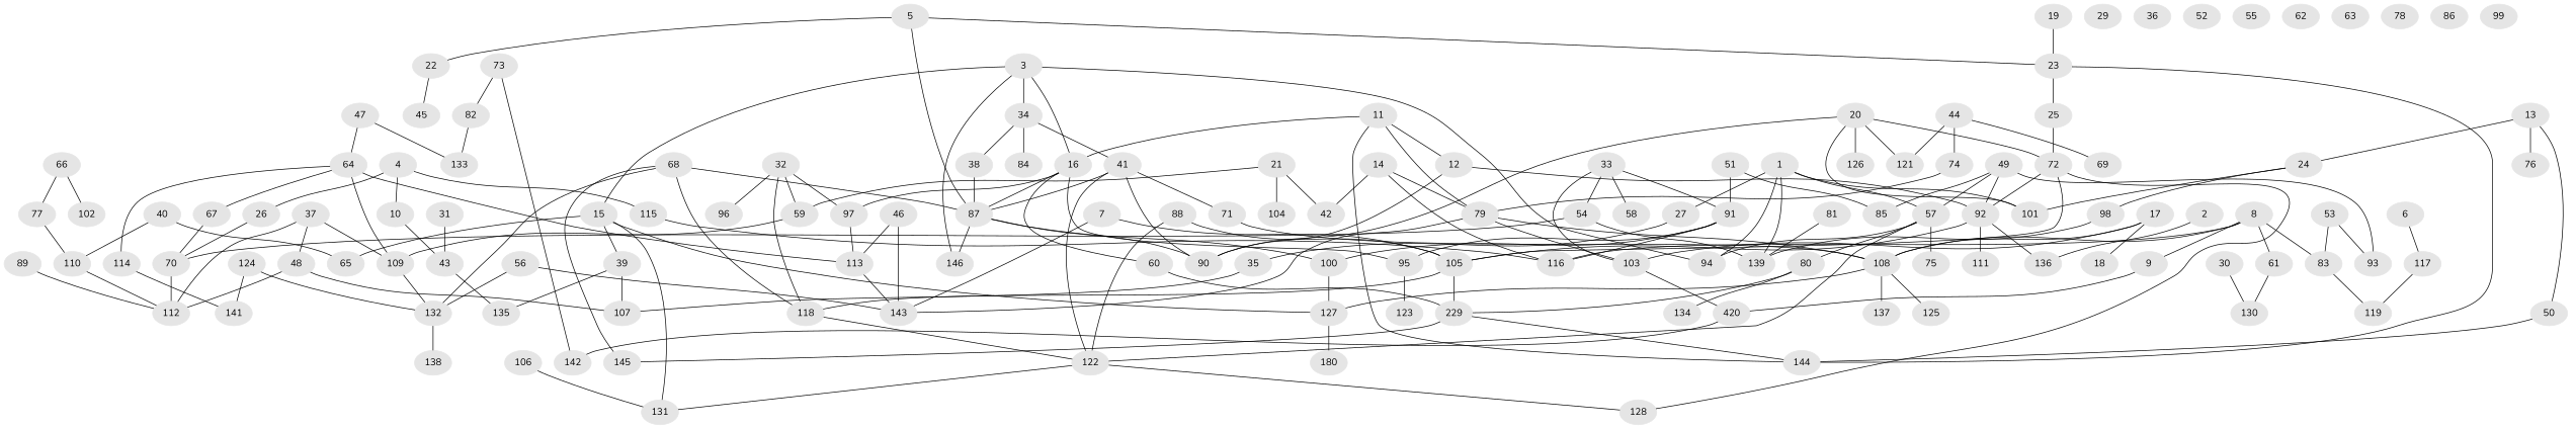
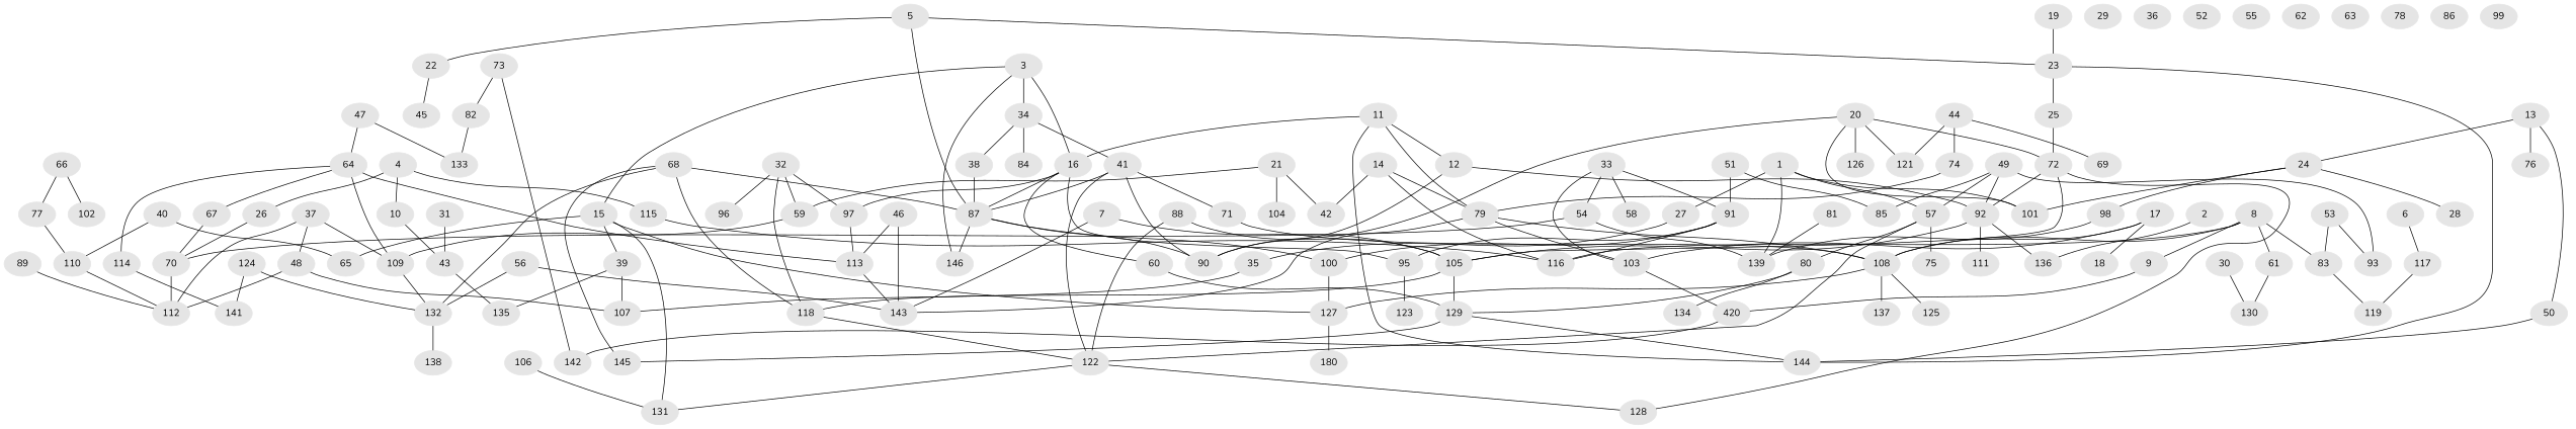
  graph {
    fontname=Nunito
    node [color=gray90 fontname=Nunito style=filled]
    edge [fontname=Nunito]
    1
    27
    57
-   94
    101
    139
    35
    122
    75
    80
    2
    136
    3
    15
    16
    34
    146
    39
    65
    127
    131
    87
    60
    95
    97
    38
    41
    84
    4
    10
    26
    115
    43
    70
    116
    5
    22
    23
    45
    144
    25
    90
    100
    6
    117
    119
    7
    105
    143
    118
-   129 [label=229]
+   129
    8
    9
    61
    83
    108
    n57 [label=420]
    130
    125
    137
    142
    135
    11
    12
    79
    92
    103
    111
    13
    24
    50
    76
+   28
    98
    14
    42
    107
    n78 [label=180]
    123
    113
    17
    18
    19
    20
    72
    121
    126
    128
    21
    59
    104
    109
    112
    29
    30
    31
    32
    96
    33
    54
    58
    91
    71
    36
    37
    48
    132
    40
    110
    44
    69
    74
    46
    47
    64
    133
    67
    114
    49
    85
    93
    51
    52
    53
    55
    56
    138
    134
    145
    62
    63
    141
    66
    77
    102
    68
    73
    82
    78
    81
    86
    88
    89
    99
    106
    124
    1 -- 27
    1 -- 57
-   1 -- 94
    1 -- 101
    1 -- 139
    27 -- 35
-   57 -- 94
    57 -- 122
    57 -- 75
    57 -- 80
    35 -- 107
    122 -- 131
    122 -- 128
    80 -- 129
    80 -- 134
    2 -- 136
-   3 -- 94
    3 -- 15
    3 -- 16
    3 -- 34
    3 -- 146
    15 -- 39
    15 -- 65
    15 -- 127
    15 -- 131
    16 -- 87
    16 -- 60
    16 -- 95
    16 -- 97
    34 -- 38
    34 -- 41
    34 -- 84
    39 -- 135
    39 -- 107
    127 -- n78
    87 -- 146
    87 -- 90
    87 -- 100
    60 -- 129
    95 -- 123
    97 -- 113
    38 -- 87
    41 -- 122
    41 -- 87
    41 -- 90
    41 -- 71
    4 -- 10
    4 -- 26
    4 -- 115
    10 -- 43
    26 -- 70
    115 -- 116
    43 -- 135
    70 -- 112
    5 -- 87
    5 -- 22
    5 -- 23
    22 -- 45
    23 -- 144
    23 -- 25
    25 -- 72
    100 -- 127
    6 -- 117
    117 -- 119
    7 -- 105
    7 -- 143
    105 -- 118
    105 -- 129
    118 -- 122
    129 -- 144
    129 -- 145
    8 -- 116
    8 -- 9
    8 -- 61
    8 -- 83
    8 -- 108
    9 -- n57
    61 -- 130
    83 -- 119
    108 -- 127
    108 -- 125
    108 -- 137
    n57 -- 142
    11 -- 16
    11 -- 144
    11 -- 12
    11 -- 79
    12 -- 90
    12 -- 92
    79 -- 143
    79 -- 108
    79 -- 103
    92 -- 136
    92 -- 105
    92 -- 111
    103 -- n57
    13 -- 24
    13 -- 50
    13 -- 76
    24 -- 101
+   24 -- 28
    24 -- 98
    50 -- 144
    98 -- 139
    14 -- 116
    14 -- 79
    14 -- 42
    113 -- 143
    17 -- 108
    17 -- 103
    17 -- 18
    19 -- 23
    20 -- 101
    20 -- 90
    20 -- 72
    20 -- 121
    20 -- 126
    72 -- 105
    72 -- 92
    72 -- 128
    21 -- 42
    21 -- 59
    21 -- 104
    59 -- 109
    109 -- 132
    30 -- 130
    31 -- 43
    32 -- 97
    32 -- 118
    32 -- 59
    32 -- 96
    33 -- 103
    33 -- 54
    33 -- 58
    33 -- 91
    54 -- 139
    54 -- 70
    91 -- 95
    91 -- 116
    91 -- 100
    71 -- 108
    37 -- 109
    37 -- 112
    37 -- 48
    48 -- 107
    48 -- 112
    132 -- 138
    40 -- 65
    40 -- 110
    110 -- 112
    44 -- 121
    44 -- 69
    44 -- 74
    74 -- 79
    46 -- 143
    46 -- 113
    47 -- 64
    47 -- 133
    64 -- 113
    64 -- 109
    64 -- 67
    64 -- 114
    67 -- 70
    114 -- 141
    49 -- 57
    49 -- 92
    49 -- 85
    49 -- 93
    51 -- 91
    51 -- 85
    53 -- 83
    53 -- 93
    56 -- 143
    56 -- 132
    66 -- 77
    66 -- 102
    77 -- 110
    68 -- 87
    68 -- 118
    68 -- 132
    68 -- 145
    73 -- 142
    73 -- 82
    82 -- 133
    81 -- 139
    88 -- 122
    88 -- 105
    89 -- 112
    106 -- 131
    124 -- 132
    124 -- 141
  }
